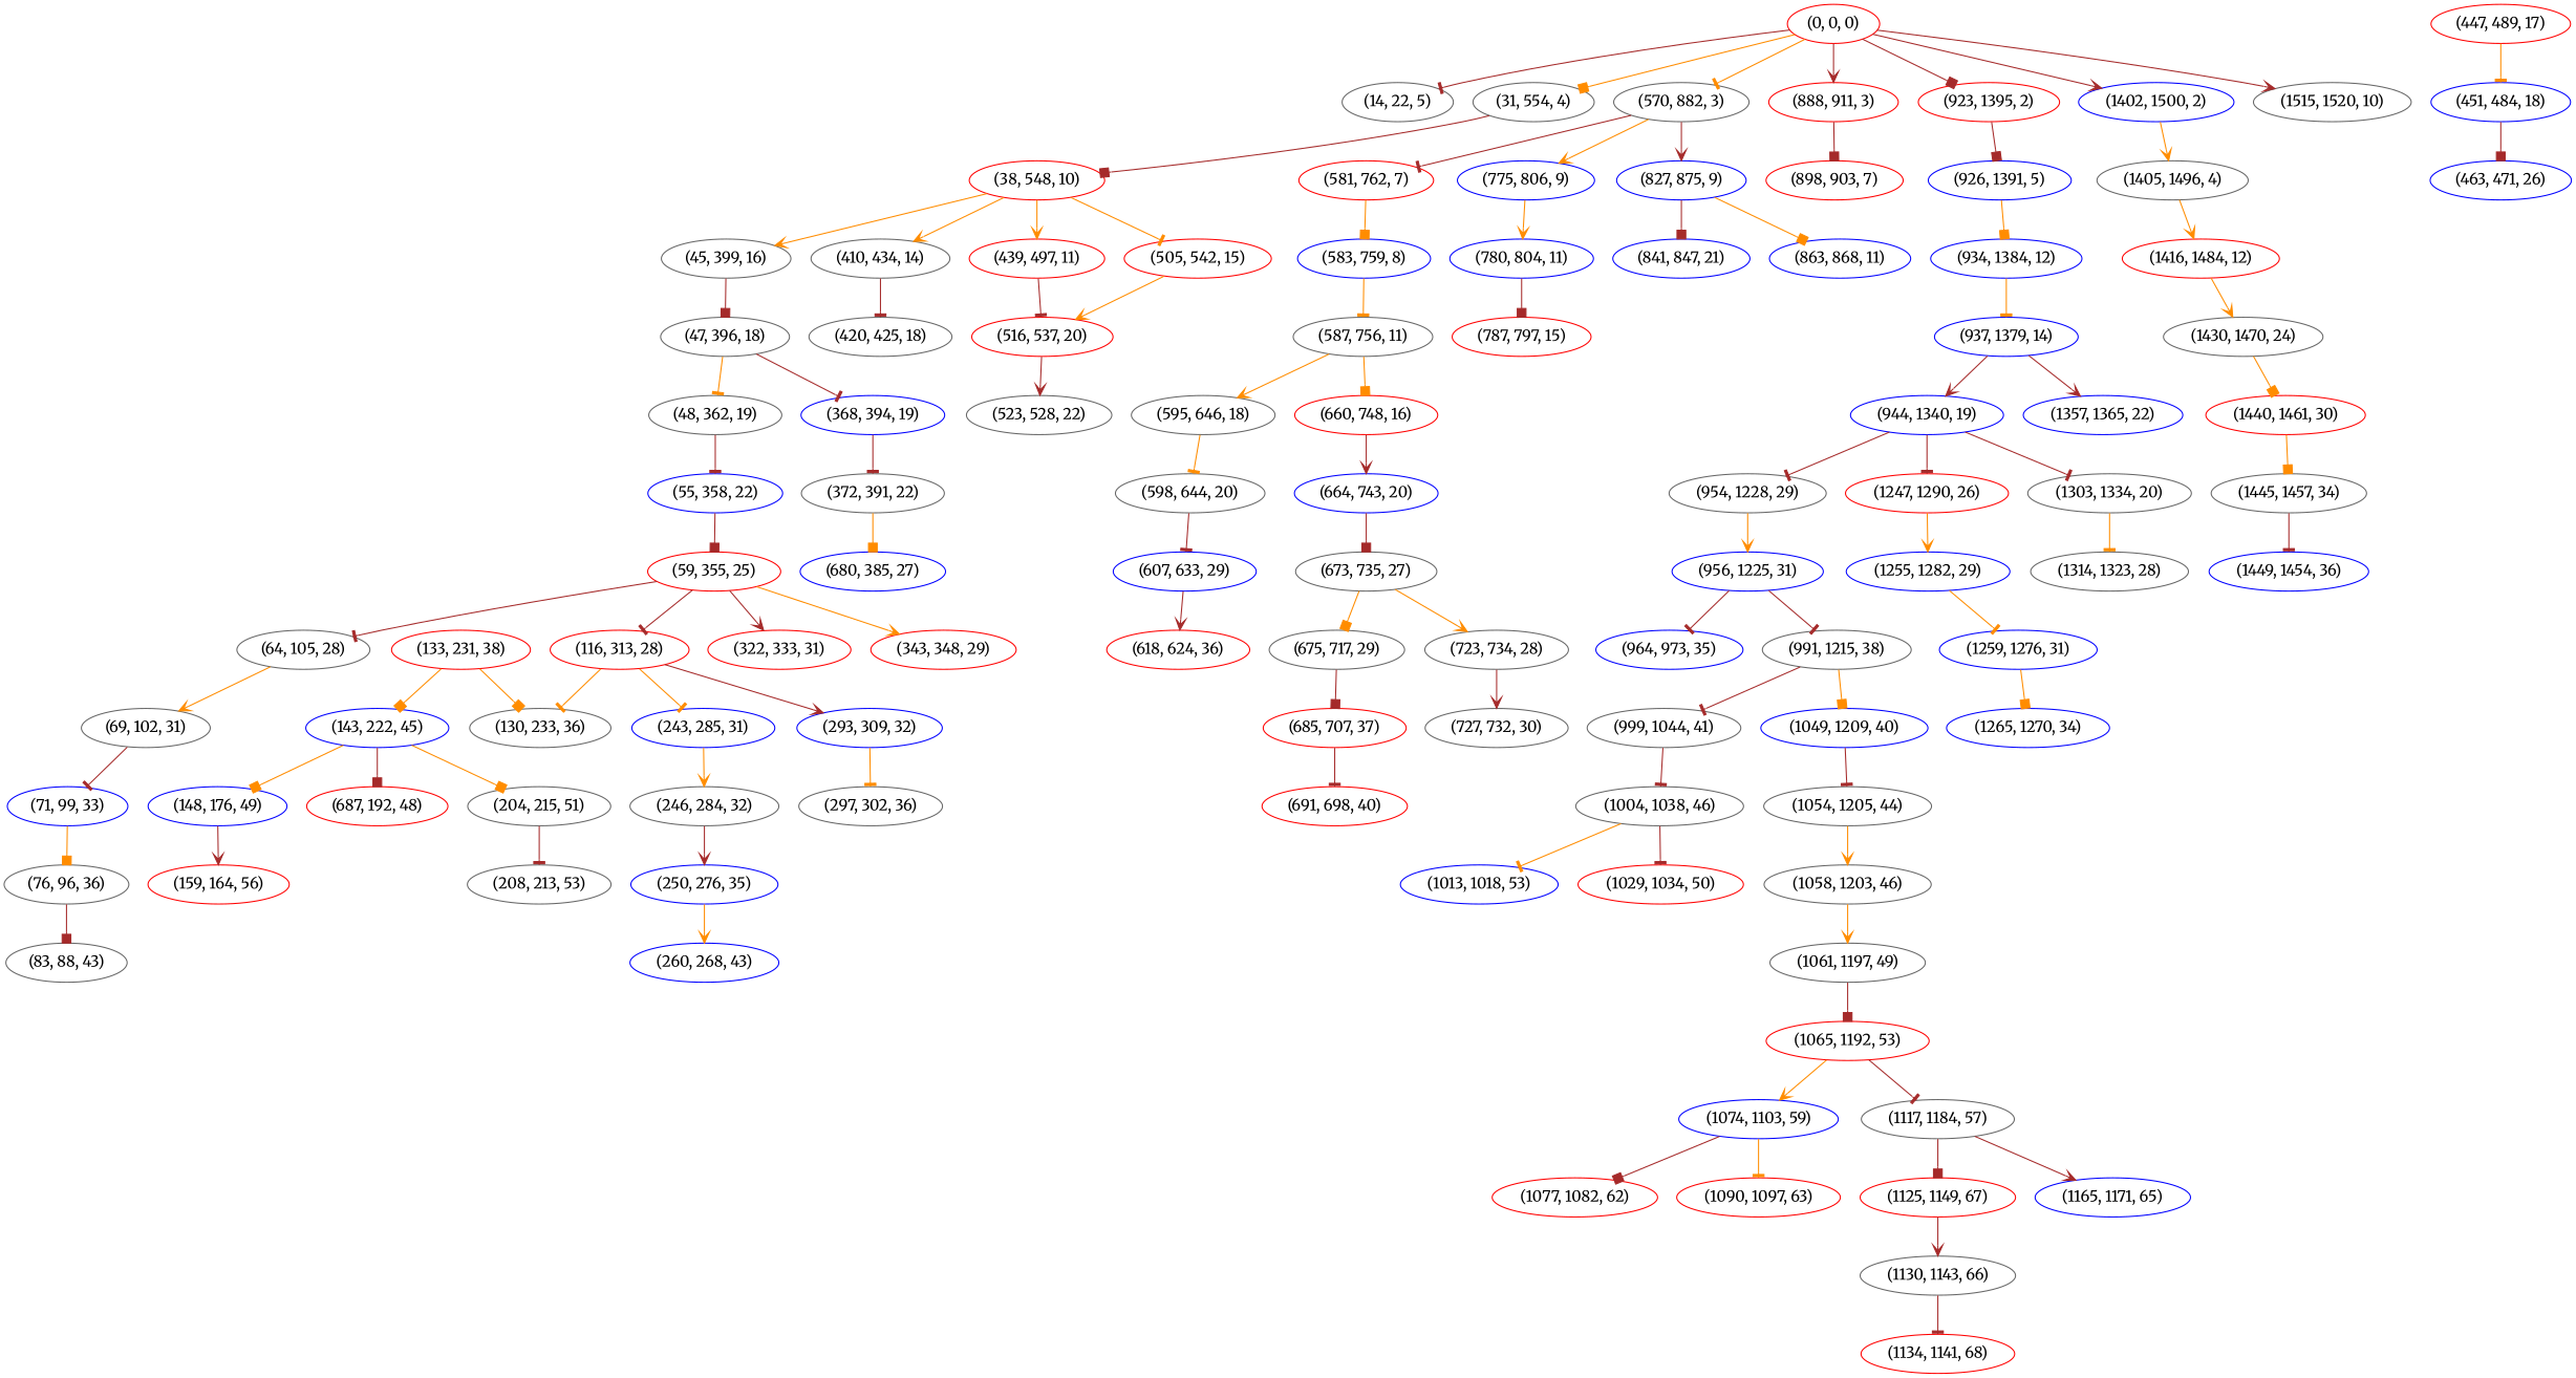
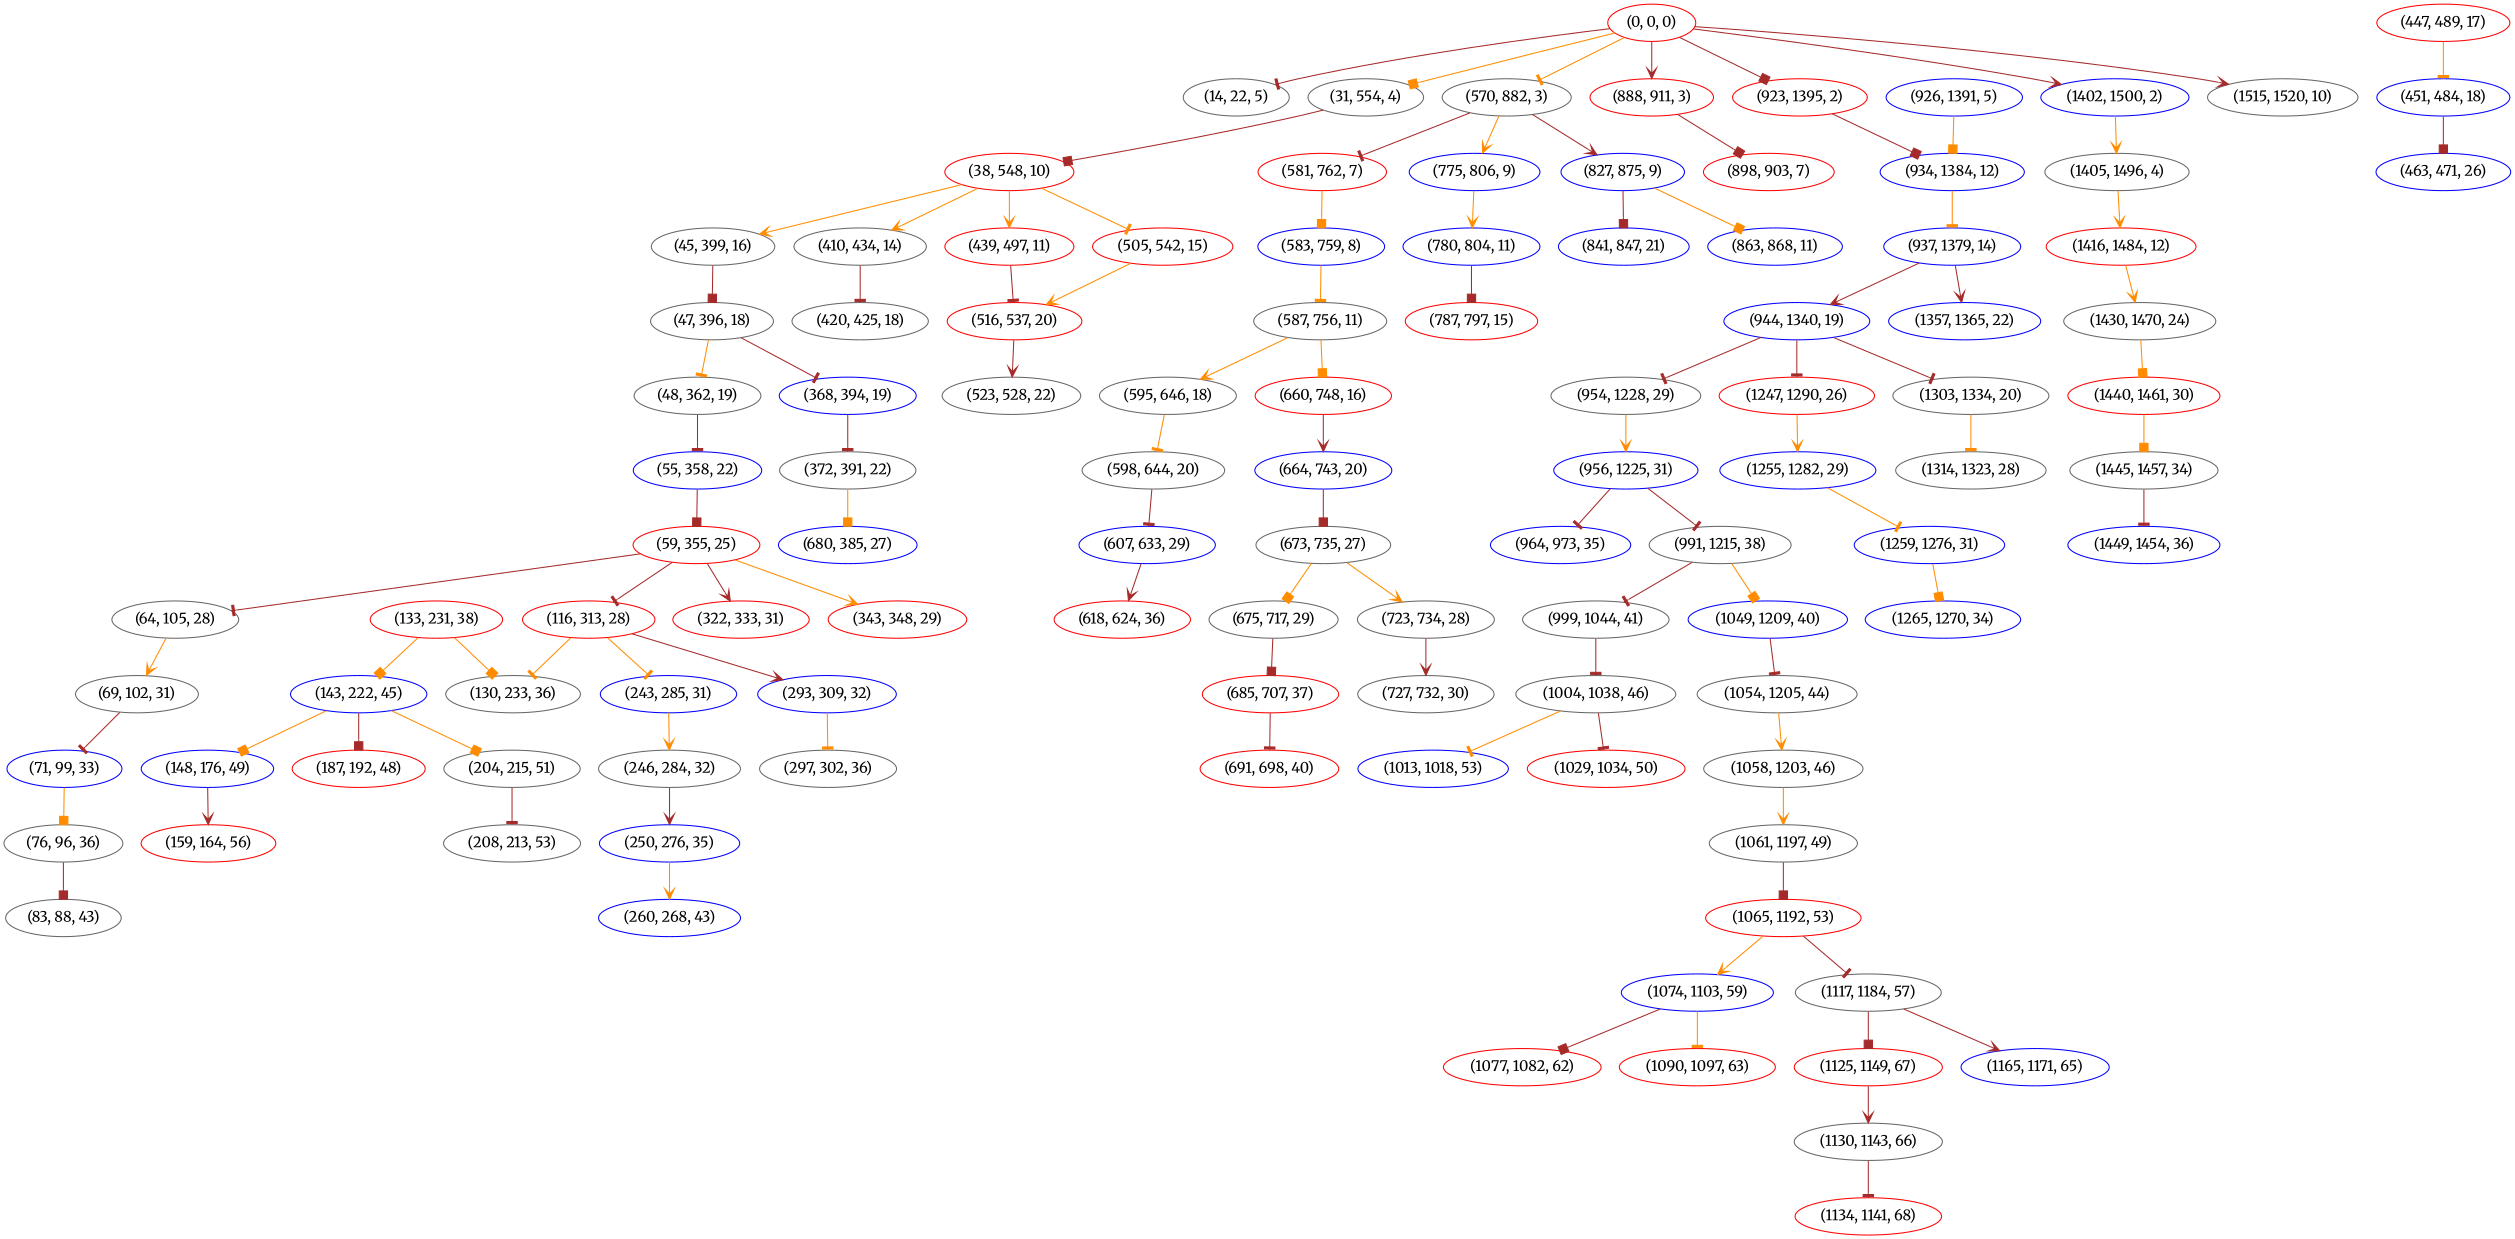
  digraph {
    fontname=Merriweather
    node [color=gray40 fontname=Merriweather]
    edge [arrowhead=tee color=brown fontname=Merriweather]
    "(0, 0, 0)" [color=red]
    "(14, 22, 5)"
    "(31, 554, 4)"
    "(570, 882, 3)"
    "(888, 911, 3)" [color=red]
    "(923, 1395, 2)" [color=red]
    "(1402, 1500, 2)" [color=blue]
    "(1515, 1520, 10)"
    "(38, 548, 10)" [color=red]
    "(581, 762, 7)" [color=red]
    "(775, 806, 9)" [color=blue]
    "(827, 875, 9)" [color=blue]
    "(898, 903, 7)" [color=red]
    "(926, 1391, 5)" [color=blue]
    "(1405, 1496, 4)"
    "(45, 399, 16)"
    "(410, 434, 14)"
    "(439, 497, 11)" [color=red]
    "(505, 542, 15)" [color=red]
    "(47, 396, 18)"
    "(420, 425, 18)"
    "(516, 537, 20)" [color=red]
    "(48, 362, 19)"
    "(368, 394, 19)" [color=blue]
    "(55, 358, 22)" [color=blue]
    "(372, 391, 22)"
    "(59, 355, 25)" [color=red]
    "(64, 105, 28)"
    "(116, 313, 28)" [color=red]
    "(322, 333, 31)" [color=red]
    "(343, 348, 29)" [color=red]
    "(69, 102, 31)"
    "(130, 233, 36)"
    "(243, 285, 31)" [color=blue]
    "(293, 309, 32)" [color=blue]
    "(71, 99, 33)" [color=blue]
    "(76, 96, 36)"
    "(83, 88, 43)"
    "(246, 284, 32)"
    "(297, 302, 36)"
    "(133, 231, 38)" [color=red]
    "(143, 222, 45)" [color=blue]
    "(148, 176, 49)" [color=blue]
-   "(187, 192, 48)" [color=red label="(687, 192, 48)"]
+   "(187, 192, 48)" [color=red]
    "(204, 215, 51)"
    "(159, 164, 56)" [color=red]
    "(208, 213, 53)"
    "(250, 276, 35)" [color=blue]
    "(260, 268, 43)" [color=blue]
    n50 [color=blue label="(680, 385, 27)"]
    "(447, 489, 17)" [color=red]
    "(451, 484, 18)" [color=blue]
    "(463, 471, 26)" [color=blue]
    "(523, 528, 22)"
    "(583, 759, 8)" [color=blue]
    "(780, 804, 11)" [color=blue]
    "(841, 847, 21)" [color=blue]
    "(863, 868, 11)" [color=blue]
    "(587, 756, 11)"
    "(595, 646, 18)"
    "(660, 748, 16)" [color=red]
    "(598, 644, 20)"
    "(664, 743, 20)" [color=blue]
    "(607, 633, 29)" [color=blue]
    "(618, 624, 36)" [color=red]
    "(673, 735, 27)"
    "(675, 717, 29)"
    "(723, 734, 28)"
    "(685, 707, 37)" [color=red]
    "(727, 732, 30)"
    "(691, 698, 40)" [color=red]
    "(787, 797, 15)" [color=red]
    "(934, 1384, 12)" [color=blue]
    "(937, 1379, 14)" [color=blue]
    "(944, 1340, 19)" [color=blue]
    "(1357, 1365, 22)" [color=blue]
    "(954, 1228, 29)"
    "(1247, 1290, 26)" [color=red]
    "(1303, 1334, 20)"
    "(956, 1225, 31)" [color=blue]
    "(1255, 1282, 29)" [color=blue]
    "(1314, 1323, 28)"
    "(964, 973, 35)" [color=blue]
    "(991, 1215, 38)"
    "(999, 1044, 41)"
    "(1049, 1209, 40)" [color=blue]
    "(1004, 1038, 46)"
    "(1054, 1205, 44)"
    "(1013, 1018, 53)" [color=blue]
    "(1029, 1034, 50)" [color=red]
    "(1058, 1203, 46)"
    "(1061, 1197, 49)"
    "(1065, 1192, 53)" [color=red]
    "(1074, 1103, 59)" [color=blue]
    "(1117, 1184, 57)"
    "(1077, 1082, 62)" [color=red]
    "(1090, 1097, 63)" [color=red]
    n98 [color=red label="(1125, 1149, 67)"]
    "(1165, 1171, 65)" [color=blue]
    "(1130, 1143, 66)"
    "(1134, 1141, 68)" [color=red]
    "(1259, 1276, 31)" [color=blue]
    "(1265, 1270, 34)" [color=blue]
    "(1416, 1484, 12)" [color=red]
    "(1430, 1470, 24)"
    "(1440, 1461, 30)" [color=red]
    "(1445, 1457, 34)"
    "(1449, 1454, 36)" [color=blue]
    "(0, 0, 0)" -> "(14, 22, 5)"
    "(0, 0, 0)" -> "(31, 554, 4)" [arrowhead=box color=darkorange]
    "(0, 0, 0)" -> "(570, 882, 3)" [color=darkorange]
    "(0, 0, 0)" -> "(888, 911, 3)" [arrowhead=vee]
    "(0, 0, 0)" -> "(923, 1395, 2)" [arrowhead=box]
    "(0, 0, 0)" -> "(1402, 1500, 2)" [arrowhead=vee]
    "(0, 0, 0)" -> "(1515, 1520, 10)" [arrowhead=vee]
    "(31, 554, 4)" -> "(38, 548, 10)" [arrowhead=box]
    "(570, 882, 3)" -> "(581, 762, 7)"
    "(570, 882, 3)" -> "(775, 806, 9)" [arrowhead=vee color=darkorange]
    "(570, 882, 3)" -> "(827, 875, 9)" [arrowhead=vee]
    "(888, 911, 3)" -> "(898, 903, 7)" [arrowhead=box]
-   "(923, 1395, 2)" -> "(926, 1391, 5)" [arrowhead=box]
+   "(923, 1395, 2)" -> "(934, 1384, 12)" [arrowhead=box]
    "(1402, 1500, 2)" -> "(1405, 1496, 4)" [arrowhead=vee color=darkorange]
    "(38, 548, 10)" -> "(45, 399, 16)" [arrowhead=vee color=darkorange]
    "(38, 548, 10)" -> "(410, 434, 14)" [arrowhead=vee color=darkorange]
    "(38, 548, 10)" -> "(439, 497, 11)" [arrowhead=vee color=darkorange]
    "(38, 548, 10)" -> "(505, 542, 15)" [color=darkorange]
    "(581, 762, 7)" -> "(583, 759, 8)" [arrowhead=box color=darkorange]
    "(775, 806, 9)" -> "(780, 804, 11)" [arrowhead=vee color=darkorange]
    "(827, 875, 9)" -> "(841, 847, 21)" [arrowhead=box]
    "(827, 875, 9)" -> "(863, 868, 11)" [arrowhead=box color=darkorange]
    "(926, 1391, 5)" -> "(934, 1384, 12)" [arrowhead=box color=darkorange]
    "(1405, 1496, 4)" -> "(1416, 1484, 12)" [arrowhead=vee color=darkorange]
    "(45, 399, 16)" -> "(47, 396, 18)" [arrowhead=box]
    "(410, 434, 14)" -> "(420, 425, 18)"
    "(439, 497, 11)" -> "(516, 537, 20)"
    "(505, 542, 15)" -> "(516, 537, 20)" [arrowhead=vee color=darkorange]
    "(47, 396, 18)" -> "(48, 362, 19)" [color=darkorange]
    "(47, 396, 18)" -> "(368, 394, 19)"
    "(516, 537, 20)" -> "(523, 528, 22)" [arrowhead=vee]
    "(48, 362, 19)" -> "(55, 358, 22)"
    "(368, 394, 19)" -> "(372, 391, 22)"
    "(55, 358, 22)" -> "(59, 355, 25)" [arrowhead=box]
    "(372, 391, 22)" -> n50 [arrowhead=box color=darkorange]
    "(59, 355, 25)" -> "(64, 105, 28)"
    "(59, 355, 25)" -> "(116, 313, 28)"
    "(59, 355, 25)" -> "(322, 333, 31)" [arrowhead=vee]
    "(59, 355, 25)" -> "(343, 348, 29)" [arrowhead=vee color=darkorange]
    "(64, 105, 28)" -> "(69, 102, 31)" [arrowhead=vee color=darkorange]
    "(116, 313, 28)" -> "(130, 233, 36)" [color=darkorange]
    "(116, 313, 28)" -> "(243, 285, 31)" [color=darkorange]
    "(116, 313, 28)" -> "(293, 309, 32)" [arrowhead=vee]
    "(69, 102, 31)" -> "(71, 99, 33)"
    "(243, 285, 31)" -> "(246, 284, 32)" [arrowhead=vee color=darkorange]
    "(293, 309, 32)" -> "(297, 302, 36)" [color=darkorange]
    "(71, 99, 33)" -> "(76, 96, 36)" [arrowhead=box color=darkorange]
    "(76, 96, 36)" -> "(83, 88, 43)" [arrowhead=box]
    "(246, 284, 32)" -> "(250, 276, 35)" [arrowhead=vee]
    "(133, 231, 38)" -> "(130, 233, 36)" [arrowhead=box color=darkorange]
    "(133, 231, 38)" -> "(143, 222, 45)" [arrowhead=box color=darkorange]
    "(143, 222, 45)" -> "(148, 176, 49)" [arrowhead=box color=darkorange]
    "(143, 222, 45)" -> "(187, 192, 48)" [arrowhead=box]
    "(143, 222, 45)" -> "(204, 215, 51)" [arrowhead=box color=darkorange]
    "(148, 176, 49)" -> "(159, 164, 56)" [arrowhead=vee]
    "(204, 215, 51)" -> "(208, 213, 53)"
    "(250, 276, 35)" -> "(260, 268, 43)" [arrowhead=vee color=darkorange]
    "(447, 489, 17)" -> "(451, 484, 18)" [color=darkorange]
    "(451, 484, 18)" -> "(463, 471, 26)" [arrowhead=box]
    "(583, 759, 8)" -> "(587, 756, 11)" [color=darkorange]
    "(780, 804, 11)" -> "(787, 797, 15)" [arrowhead=box]
    "(587, 756, 11)" -> "(595, 646, 18)" [arrowhead=vee color=darkorange]
    "(587, 756, 11)" -> "(660, 748, 16)" [arrowhead=box color=darkorange]
    "(595, 646, 18)" -> "(598, 644, 20)" [color=darkorange]
    "(660, 748, 16)" -> "(664, 743, 20)" [arrowhead=vee]
    "(598, 644, 20)" -> "(607, 633, 29)"
    "(664, 743, 20)" -> "(673, 735, 27)" [arrowhead=box]
    "(607, 633, 29)" -> "(618, 624, 36)" [arrowhead=vee]
    "(673, 735, 27)" -> "(675, 717, 29)" [arrowhead=box color=darkorange]
    "(673, 735, 27)" -> "(723, 734, 28)" [arrowhead=vee color=darkorange]
    "(675, 717, 29)" -> "(685, 707, 37)" [arrowhead=box]
    "(723, 734, 28)" -> "(727, 732, 30)" [arrowhead=vee]
    "(685, 707, 37)" -> "(691, 698, 40)"
    "(934, 1384, 12)" -> "(937, 1379, 14)" [color=darkorange]
    "(937, 1379, 14)" -> "(944, 1340, 19)" [arrowhead=vee]
    "(937, 1379, 14)" -> "(1357, 1365, 22)" [arrowhead=vee]
    "(944, 1340, 19)" -> "(954, 1228, 29)"
    "(944, 1340, 19)" -> "(1247, 1290, 26)"
    "(944, 1340, 19)" -> "(1303, 1334, 20)"
    "(954, 1228, 29)" -> "(956, 1225, 31)" [arrowhead=vee color=darkorange]
    "(1247, 1290, 26)" -> "(1255, 1282, 29)" [arrowhead=vee color=darkorange]
    "(1303, 1334, 20)" -> "(1314, 1323, 28)" [color=darkorange]
    "(956, 1225, 31)" -> "(964, 973, 35)"
    "(956, 1225, 31)" -> "(991, 1215, 38)"
    "(1255, 1282, 29)" -> "(1259, 1276, 31)" [color=darkorange]
    "(991, 1215, 38)" -> "(999, 1044, 41)"
    "(991, 1215, 38)" -> "(1049, 1209, 40)" [arrowhead=box color=darkorange]
    "(999, 1044, 41)" -> "(1004, 1038, 46)"
    "(1049, 1209, 40)" -> "(1054, 1205, 44)"
    "(1004, 1038, 46)" -> "(1013, 1018, 53)" [color=darkorange]
    "(1004, 1038, 46)" -> "(1029, 1034, 50)"
    "(1054, 1205, 44)" -> "(1058, 1203, 46)" [arrowhead=vee color=darkorange]
    "(1058, 1203, 46)" -> "(1061, 1197, 49)" [arrowhead=vee color=darkorange]
    "(1061, 1197, 49)" -> "(1065, 1192, 53)" [arrowhead=box]
    "(1065, 1192, 53)" -> "(1074, 1103, 59)" [arrowhead=vee color=darkorange]
    "(1065, 1192, 53)" -> "(1117, 1184, 57)"
    "(1074, 1103, 59)" -> "(1077, 1082, 62)" [arrowhead=box]
    "(1074, 1103, 59)" -> "(1090, 1097, 63)" [color=darkorange]
    "(1117, 1184, 57)" -> n98 [arrowhead=box]
    "(1117, 1184, 57)" -> "(1165, 1171, 65)" [arrowhead=vee]
    n98 -> "(1130, 1143, 66)" [arrowhead=vee]
    "(1130, 1143, 66)" -> "(1134, 1141, 68)"
    "(1259, 1276, 31)" -> "(1265, 1270, 34)" [arrowhead=box color=darkorange]
    "(1416, 1484, 12)" -> "(1430, 1470, 24)" [arrowhead=vee color=darkorange]
    "(1430, 1470, 24)" -> "(1440, 1461, 30)" [arrowhead=box color=darkorange]
    "(1440, 1461, 30)" -> "(1445, 1457, 34)" [arrowhead=box color=darkorange]
    "(1445, 1457, 34)" -> "(1449, 1454, 36)"
  }
